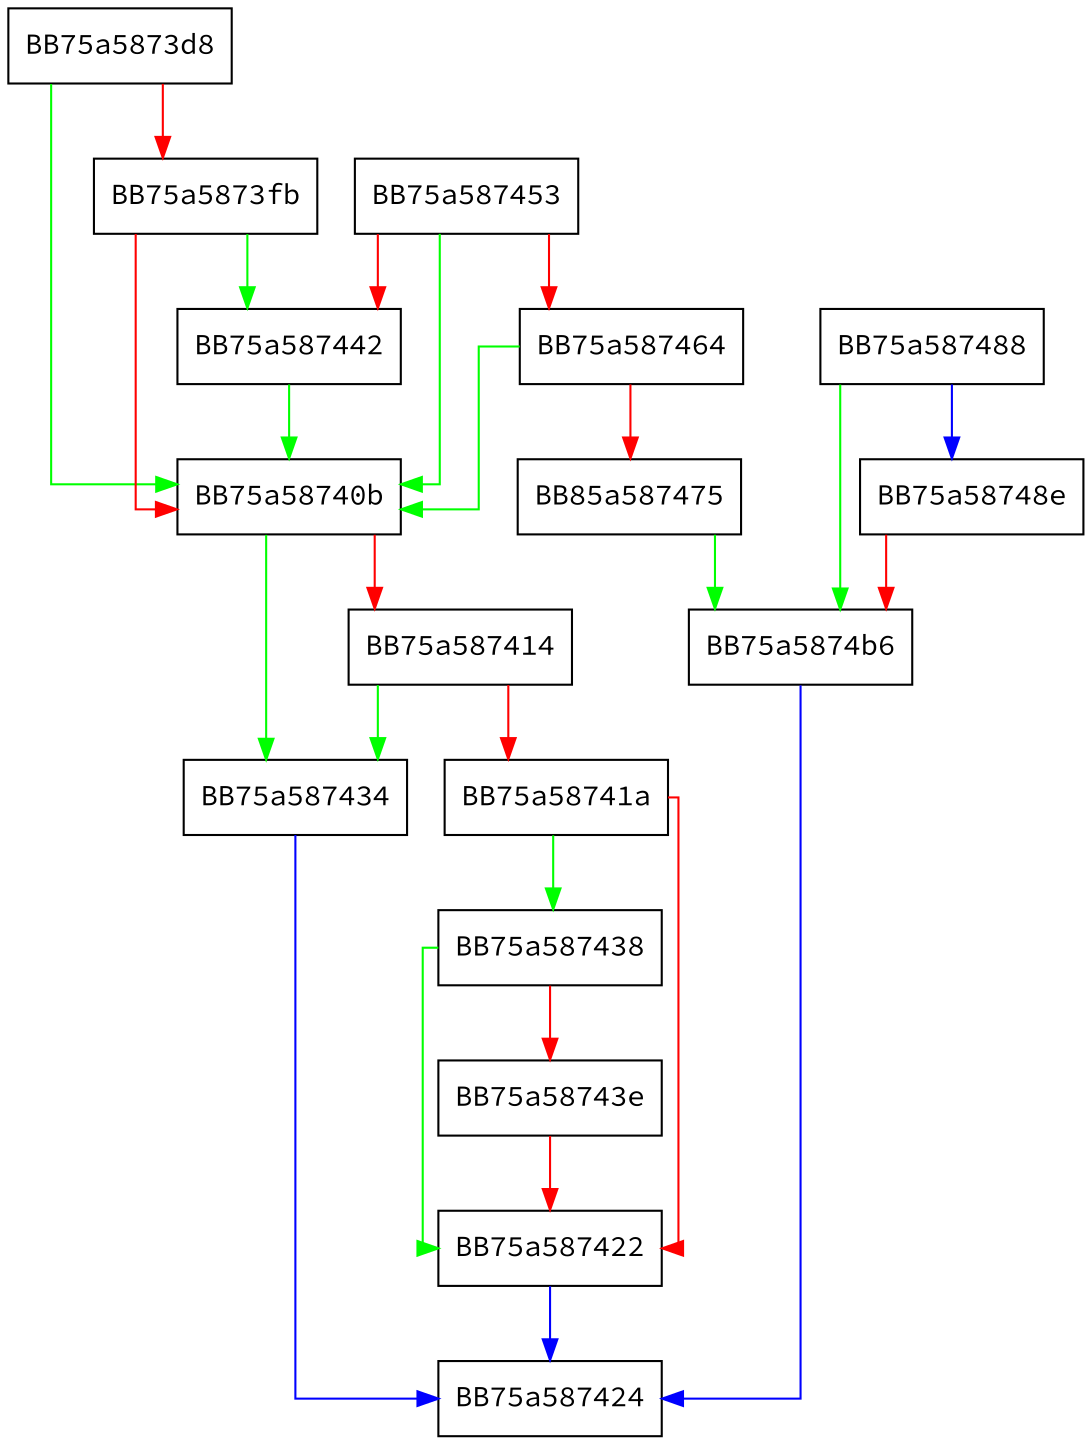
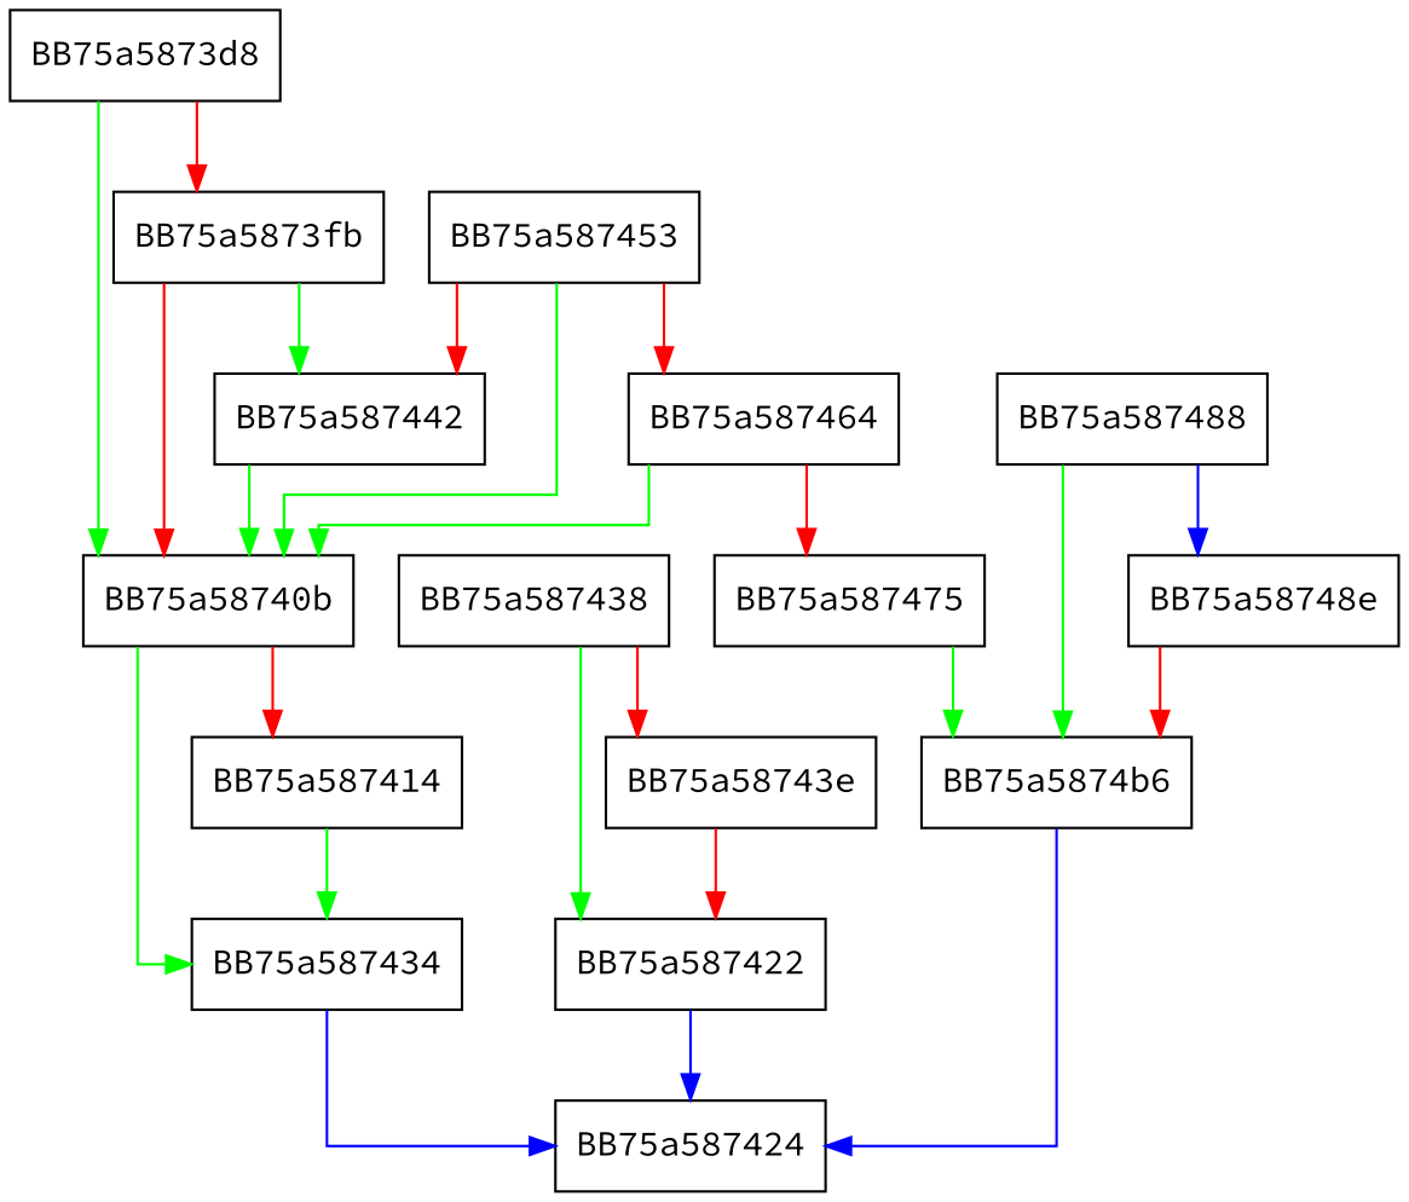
  digraph {
    fontname="Source Code Pro"
    splines=ortho
    node [fontname="Source Code Pro" shape=box]
    edge [color=green fontname="Source Code Pro"]
    BB75a5873d8
    BB75a58740b
    BB75a5873fb
    BB75a587434
    BB75a587414
    BB75a587442
    BB75a587424
-   BB75a58741a
    BB75a587453
    BB75a587464
    BB75a587438
    BB75a587422
    BB75a58743e
-   BB75a587475 [label=BB85a587475]
+   BB75a587475
    BB75a5874b6
    BB75a587488
    BB75a58748e
    BB75a5873d8 -> BB75a58740b
    BB75a5873d8 -> BB75a5873fb [color=red]
    BB75a58740b -> BB75a587434
    BB75a58740b -> BB75a587414 [color=red]
    BB75a5873fb -> BB75a58740b [color=red]
    BB75a5873fb -> BB75a587442
    BB75a587434 -> BB75a587424 [color=blue]
    BB75a587414 -> BB75a587434
-   BB75a587414 -> BB75a58741a [color=red]
    BB75a587442 -> BB75a58740b
-   BB75a58741a -> BB75a587438
-   BB75a58741a -> BB75a587422 [color=red]
    BB75a587453 -> BB75a58740b
    BB75a587453 -> BB75a587442 [color=red]
    BB75a587453 -> BB75a587464 [color=red]
    BB75a587464 -> BB75a58740b
    BB75a587464 -> BB75a587475 [color=red]
    BB75a587438 -> BB75a587422
    BB75a587438 -> BB75a58743e [color=red]
    BB75a587422 -> BB75a587424 [color=blue]
    BB75a58743e -> BB75a587422 [color=red]
    BB75a587475 -> BB75a5874b6
    BB75a5874b6 -> BB75a587424 [color=blue]
    BB75a587488 -> BB75a5874b6
    BB75a587488 -> BB75a58748e [color=blue]
    BB75a58748e -> BB75a5874b6 [color=red]
  }
